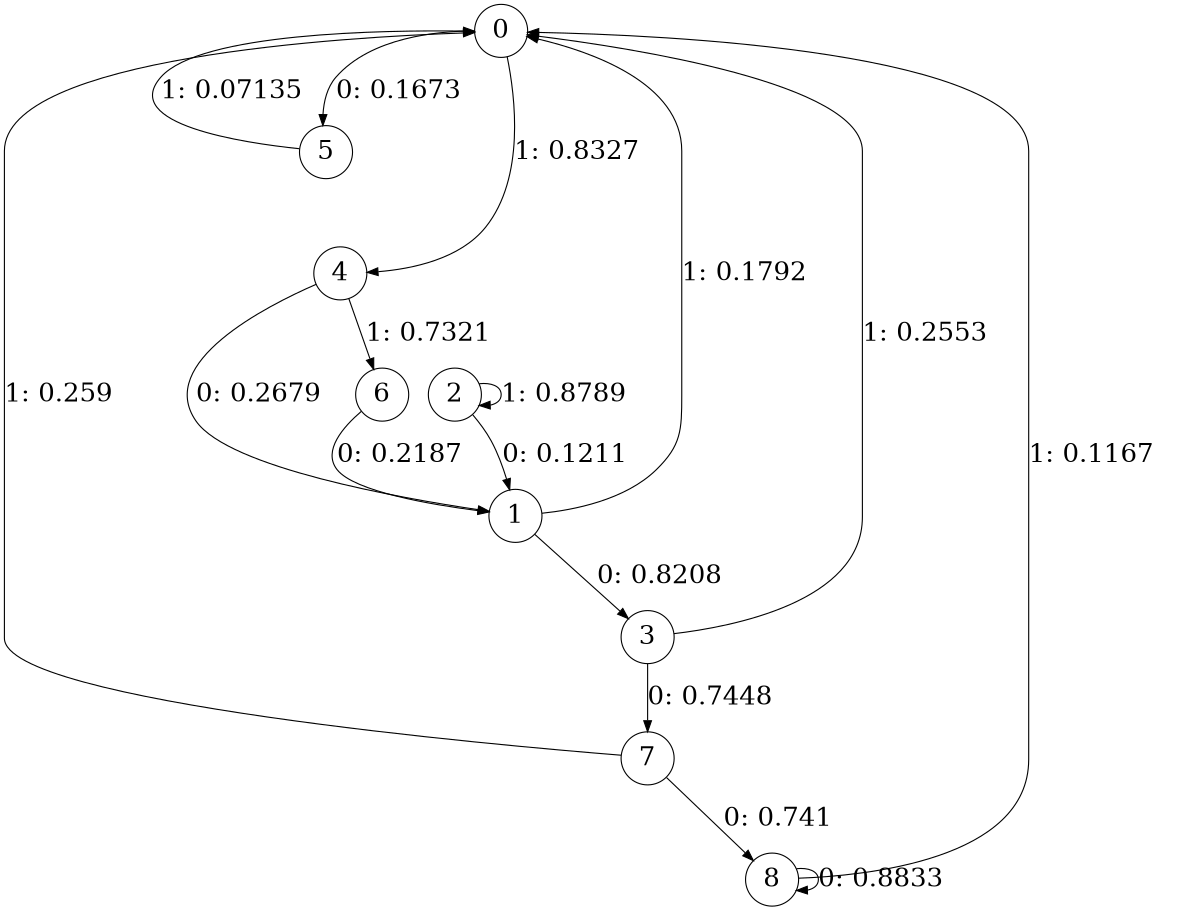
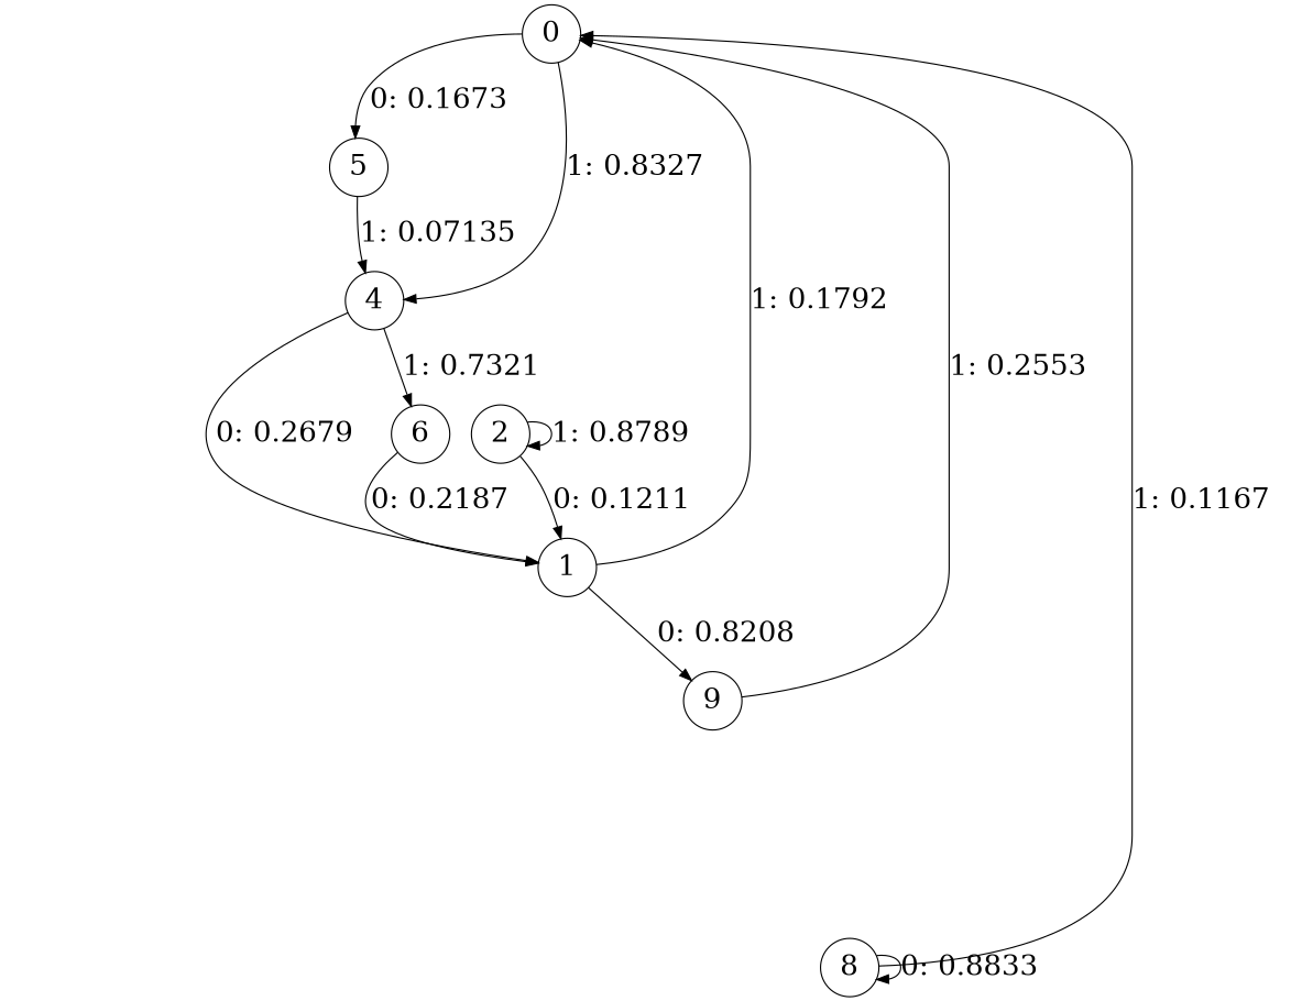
  digraph {
    node [fontsize=24 shape=circle]
    edge [fontsize=24]
    0
    5
    4
    1
    6
-   3
-   7
+   3 [label=9]
    8
    2
    0 -> 5 [label="0: 0.1673   "]
    0 -> 4 [label="1: 0.8327   "]
-   5 -> 0 [label="1: 0.07135  "]
+   5 -> 4 [label="1: 0.07135  "]
    4 -> 1 [label="0: 0.2679   "]
    4 -> 6 [label="1: 0.7321   "]
    1 -> 0 [label="1: 0.1792   "]
    1 -> 3 [label="0: 0.8208   "]
    6 -> 1 [label="0: 0.2187   "]
    3 -> 0 [label="1: 0.2553   "]
-   3 -> 7 [label="0: 0.7448   "]
-   7 -> 0 [label="1: 0.259    "]
-   7 -> 8 [label="0: 0.741    "]
    8 -> 0 [label="1: 0.1167   "]
    8 -> 8 [label="0: 0.8833   "]
    2 -> 1 [label="0: 0.1211   "]
    2 -> 2 [label="1: 0.8789   "]
  }
